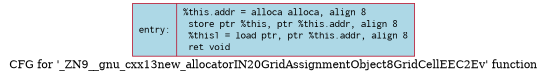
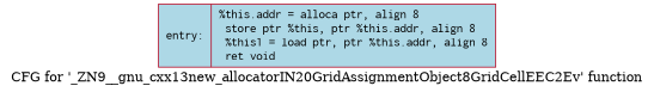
  digraph {
    label="CFG for '_ZN9__gnu_cxx13new_allocatorIN20GridAssignmentObject8GridCellEEC2Ev' function"
    rankdir=LR
-   n1 [color="#b70d28ff" fillcolor=lightblue fontname=Courier label="{entry:\l|  %this.addr = alloca alloca, align 8\l  store ptr %this, ptr %this.addr, align 8\l  %this1 = load ptr, ptr %this.addr, align 8\l  ret void\l}" shape=record style=filled]
+   n1 [color="#b70d28ff" fillcolor=lightblue fontname=Courier label="{entry:\l|  %this.addr = alloca ptr, align 8\l  store ptr %this, ptr %this.addr, align 8\l  %this1 = load ptr, ptr %this.addr, align 8\l  ret void\l}" shape=record style=filled]
  }
